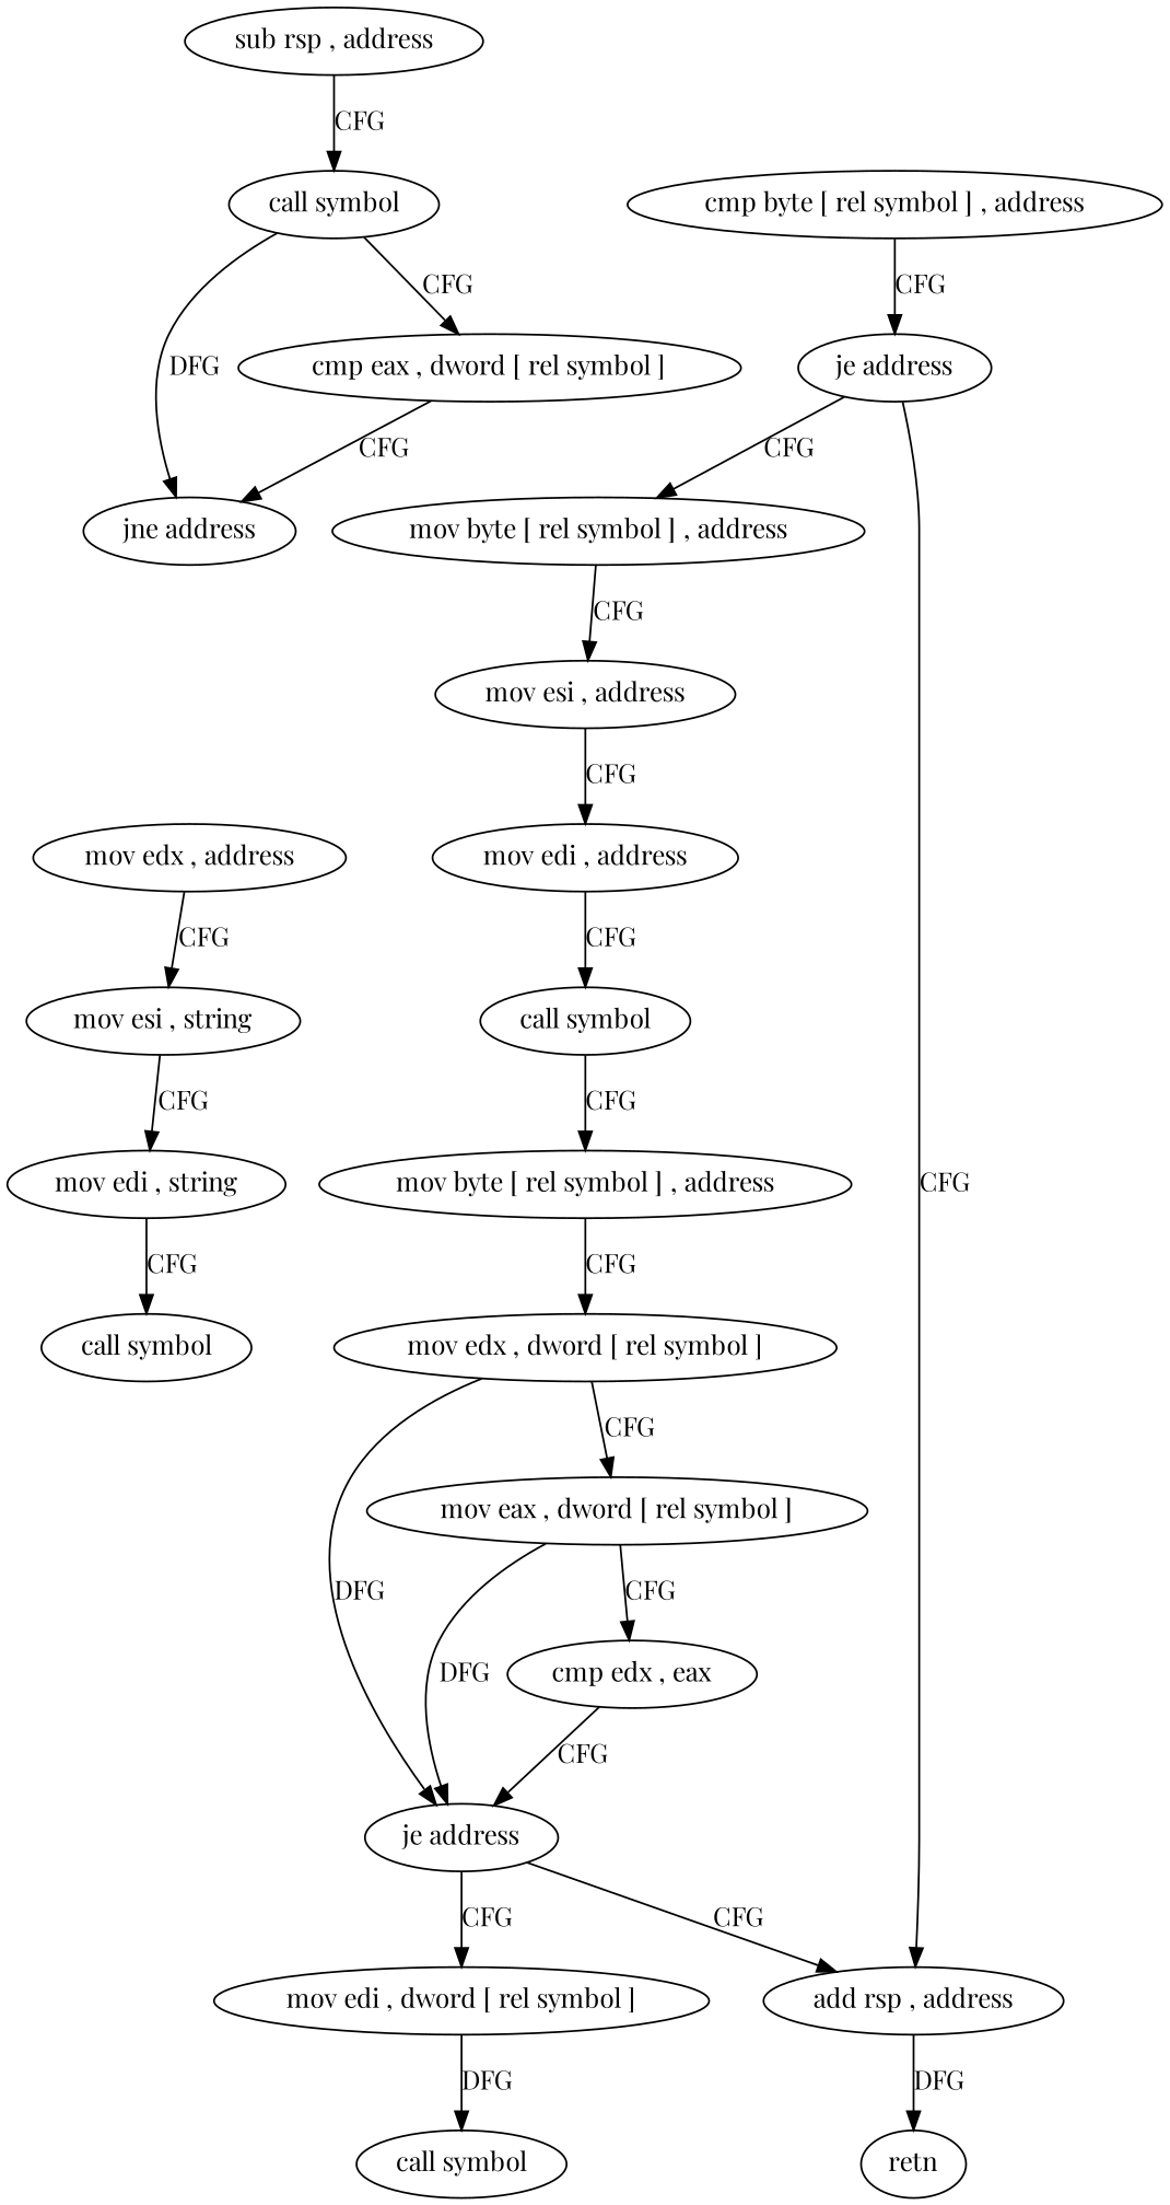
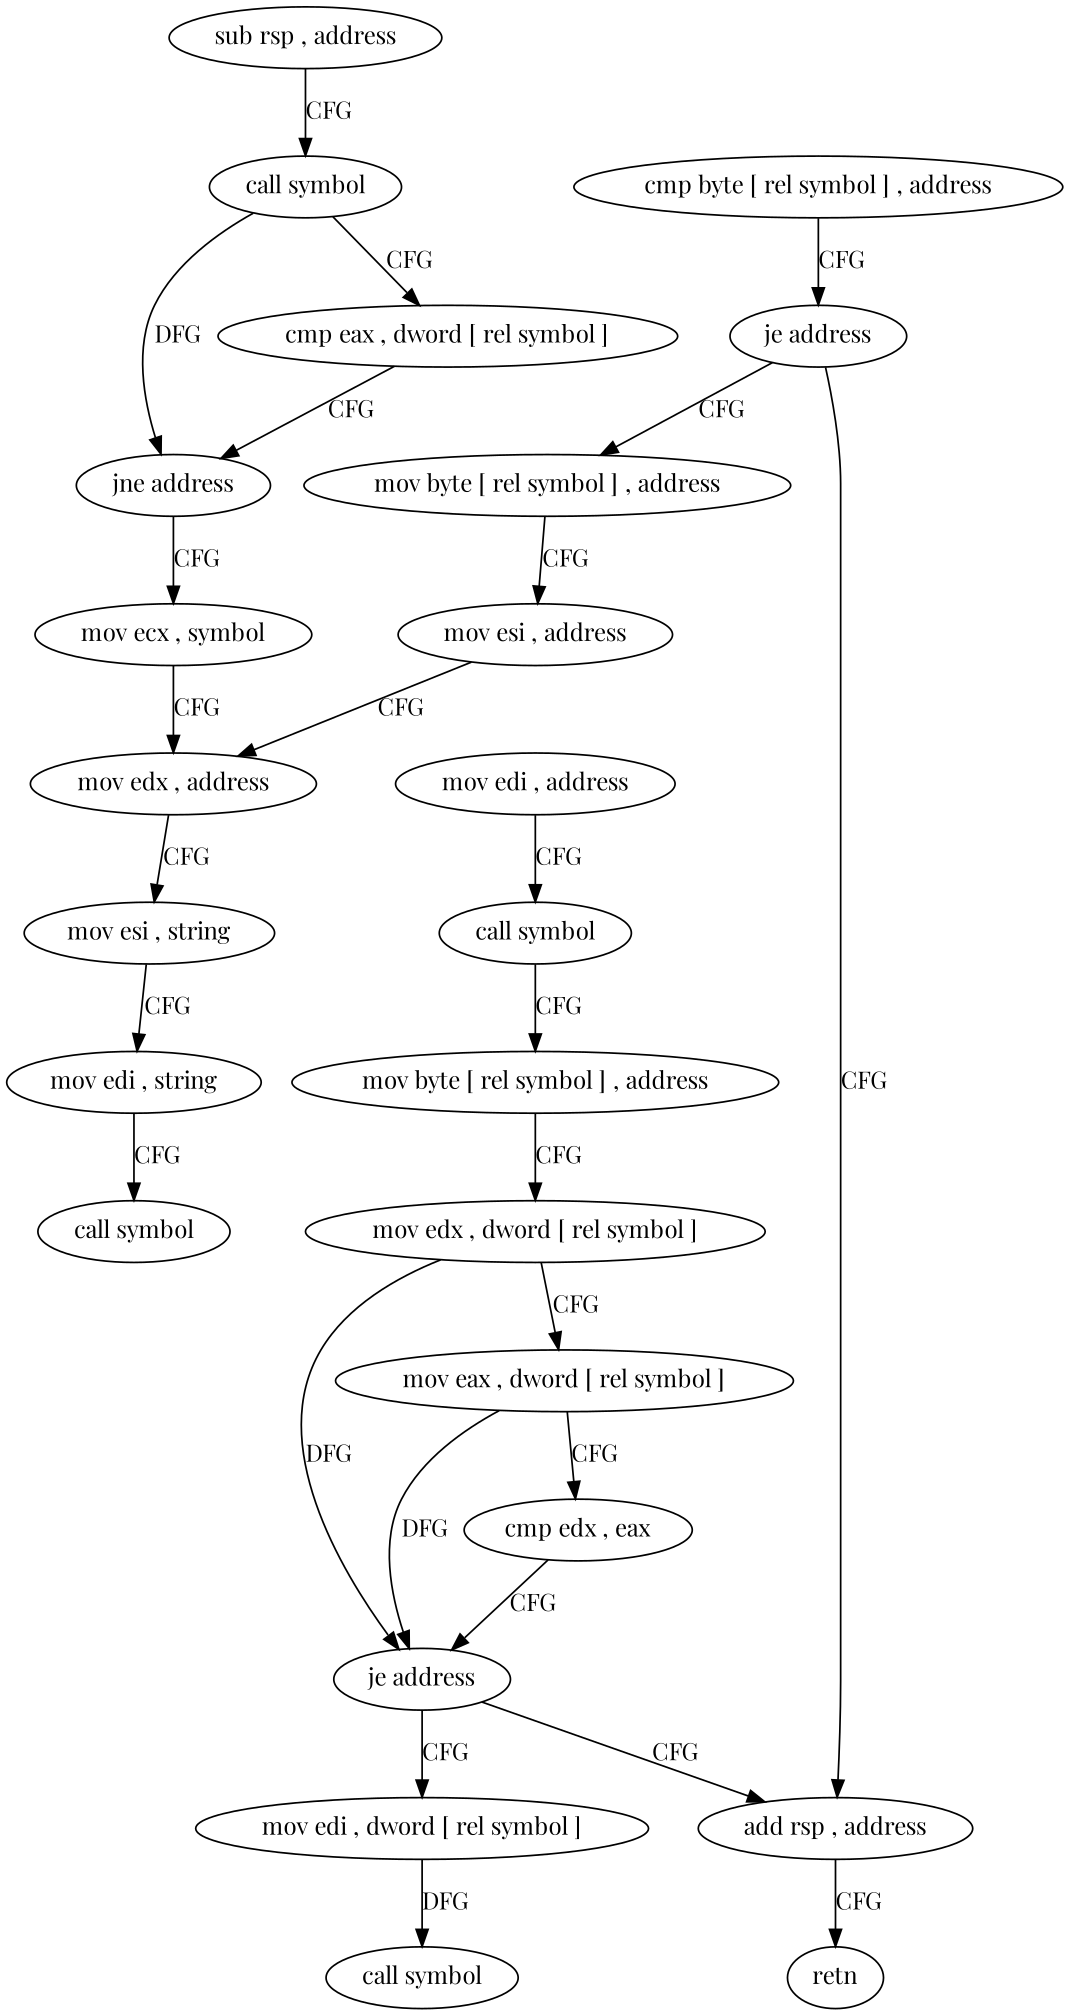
  digraph {
    fontname="Playfair Display"
    node [fontname="Playfair Display"]
    edge [fontname="Playfair Display"]
    n1 [label="sub rsp , address"]
    n2 [label="call symbol"]
    n3 [label="cmp eax , dword [ rel symbol ]"]
    n4 [label="jne address"]
+   n5 [label="mov ecx , symbol"]
    n6 [label="mov edx , address"]
    n7 [label="cmp byte [ rel symbol ] , address"]
    n8 [label="je address"]
    n9 [label="mov esi , string"]
    n10 [label="mov byte [ rel symbol ] , address"]
    n11 [label="add rsp , address"]
    n12 [label="mov edi , string"]
    n13 [label="call symbol"]
    n14 [label="mov esi , address"]
    n15 [label=retn]
    n16 [label="mov edi , address"]
    n17 [label="call symbol"]
    n18 [label="mov byte [ rel symbol ] , address"]
    n19 [label="mov edx , dword [ rel symbol ]"]
    n20 [label="mov eax , dword [ rel symbol ]"]
    n21 [label="je address"]
    n22 [label="cmp edx , eax"]
    n23 [label="mov edi , dword [ rel symbol ]"]
    n24 [label="call symbol"]
    n1 -> n2 [label=CFG]
    n2 -> n3 [label=CFG]
    n2 -> n4 [label=DFG]
    n3 -> n4 [label=CFG]
+   n4 -> n5 [label=CFG]
+   n5 -> n6 [label=CFG]
    n6 -> n9 [label=CFG]
    n7 -> n8 [label=CFG]
    n8 -> n10 [label=CFG]
    n8 -> n11 [label=CFG]
    n9 -> n12 [label=CFG]
    n10 -> n14 [label=CFG]
-   n11 -> n15 [label=DFG]
+   n11 -> n15 [label=CFG]
    n12 -> n13 [label=CFG]
-   n14 -> n16 [label=CFG]
+   n14 -> n6 [label=CFG]
    n16 -> n17 [label=CFG]
    n17 -> n18 [label=CFG]
    n18 -> n19 [label=CFG]
    n19 -> n20 [label=CFG]
    n19 -> n21 [label=DFG]
    n20 -> n21 [label=DFG]
    n20 -> n22 [label=CFG]
    n21 -> n11 [label=CFG]
    n21 -> n23 [label=CFG]
    n22 -> n21 [label=CFG]
    n23 -> n24 [label=DFG]
  }
